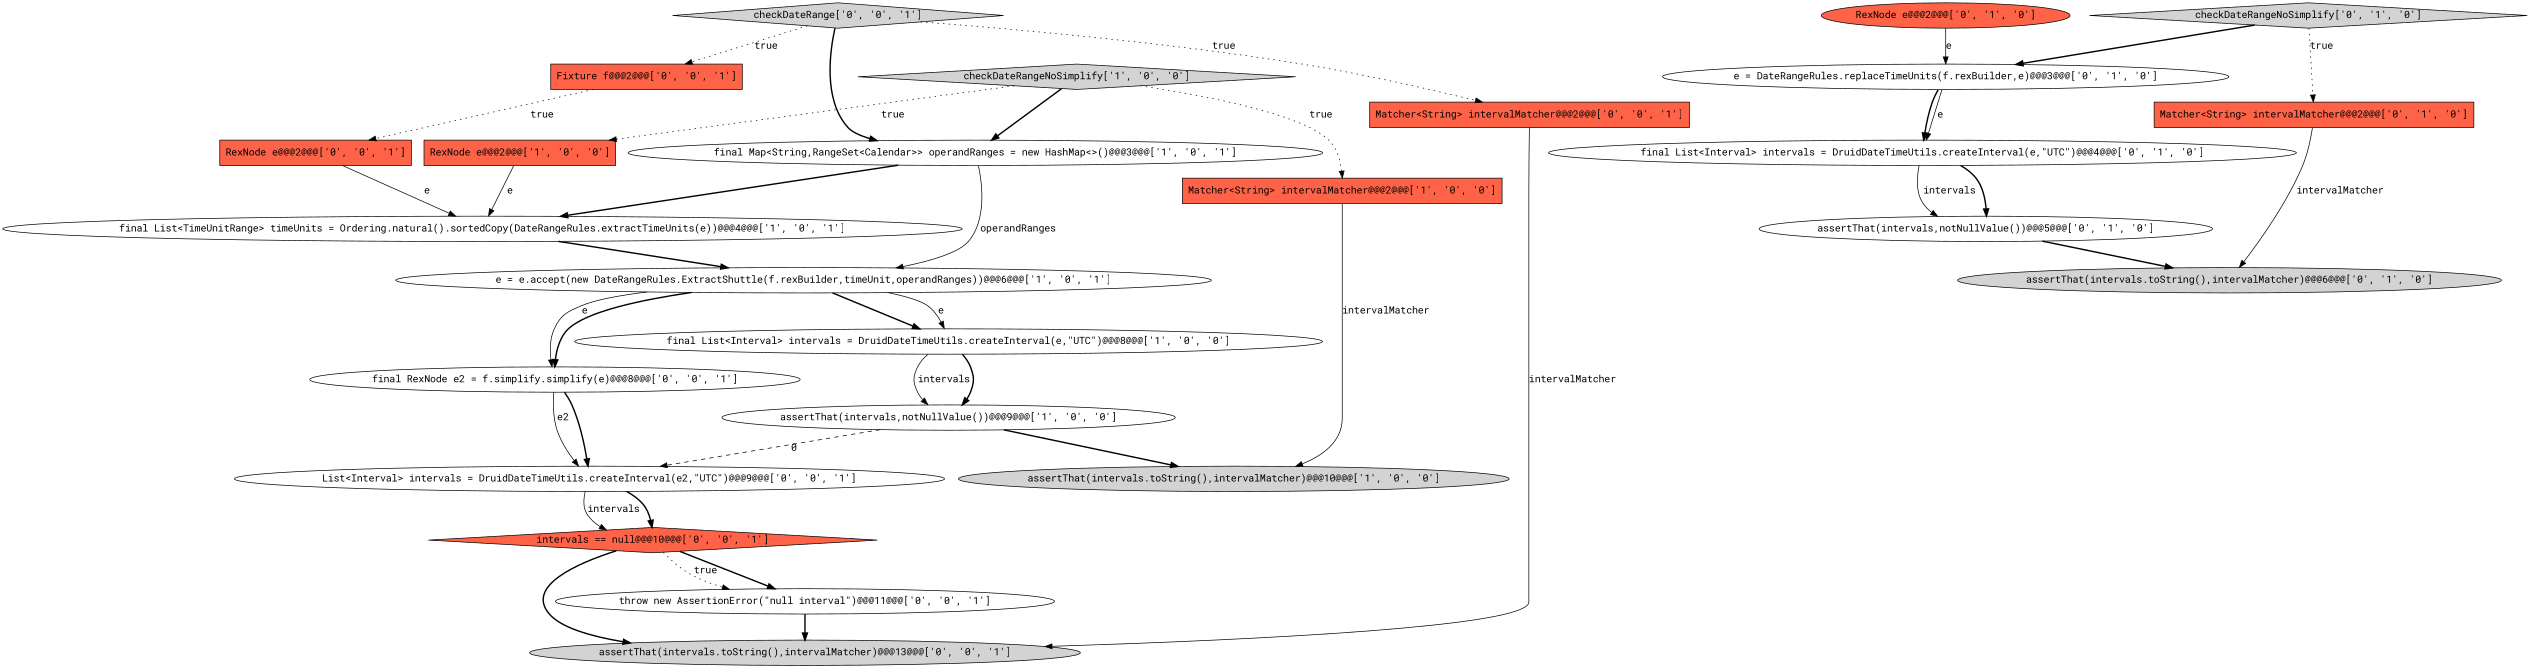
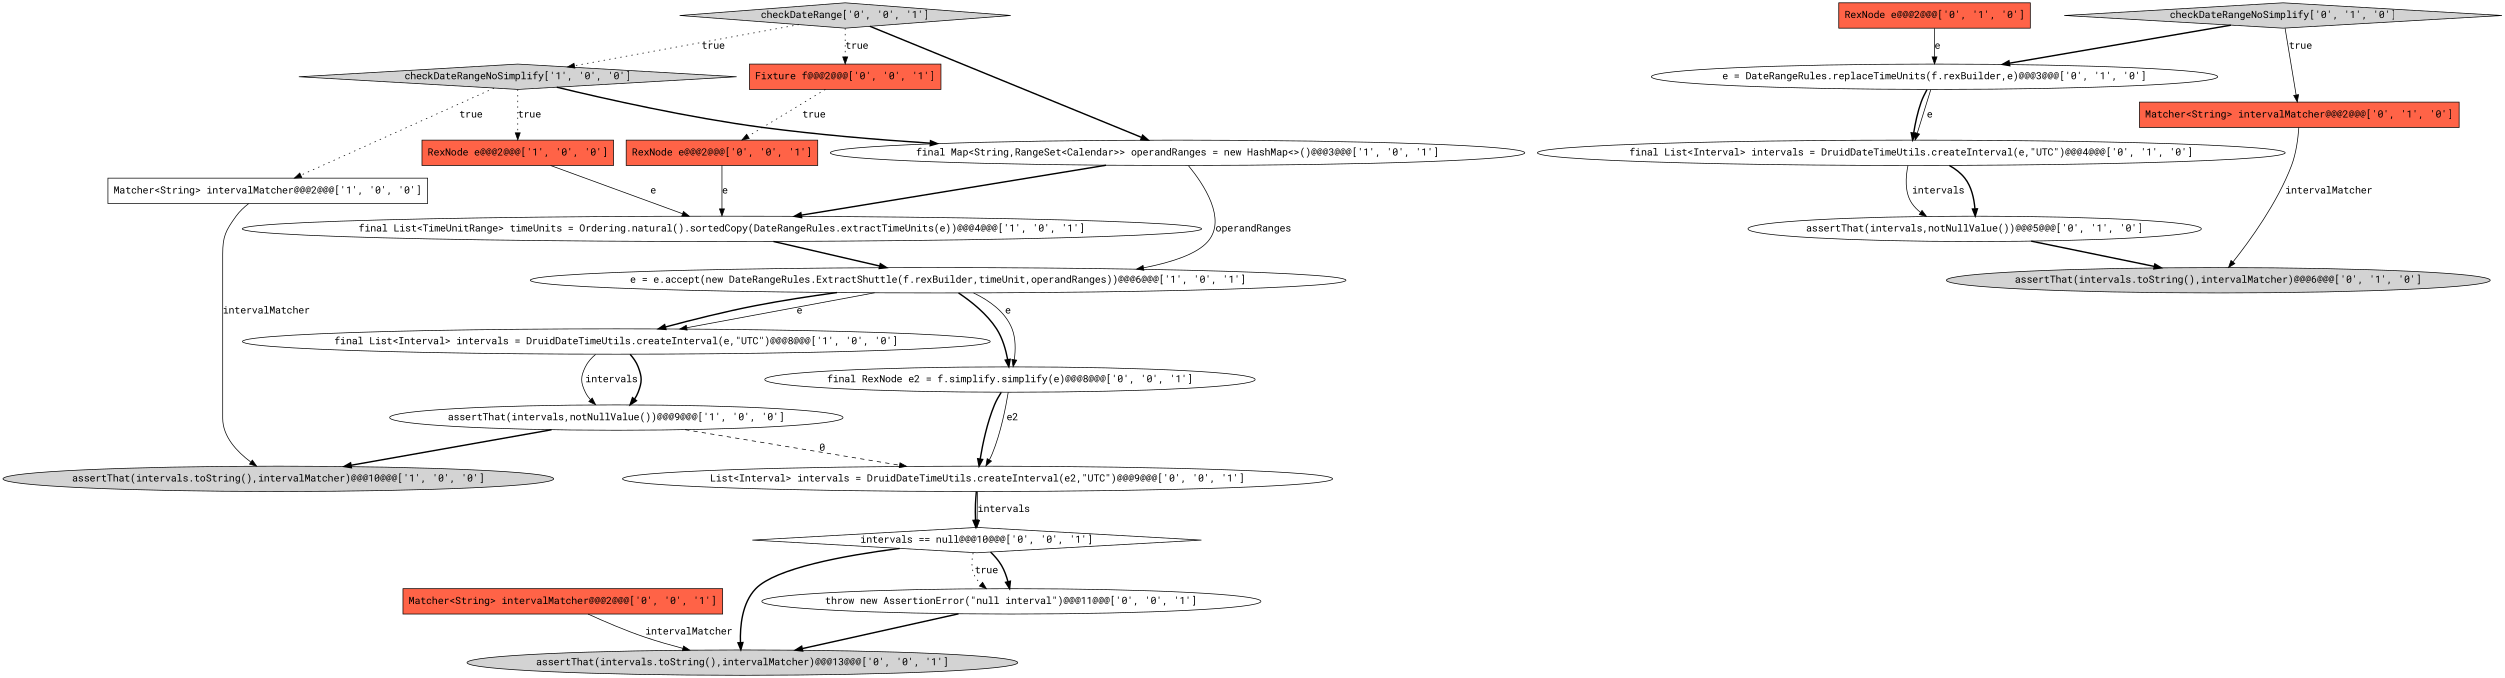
  digraph {
    fontname="Roboto Mono"
    node [fillcolor=white fontname="Roboto Mono" shape=ellipse style=filled]
    edge [fontname="Roboto Mono" style=bold]
    n1 [fillcolor=tomato label="RexNode e@@@2@@@['0', '0', '1']" shape=box]
    n2 [label="final List<TimeUnitRange> timeUnits = Ordering.natural().sortedCopy(DateRangeRules.extractTimeUnits(e))@@@4@@@['1', '0', '1']"]
    n3 [label="e = e.accept(new DateRangeRules.ExtractShuttle(f.rexBuilder,timeUnit,operandRanges))@@@6@@@['1', '0', '1']"]
-   n4 [fillcolor=tomato label="RexNode e@@@2@@@['0', '1', '0']"]
+   n4 [fillcolor=tomato label="RexNode e@@@2@@@['0', '1', '0']" shape=box]
    n5 [label="e = DateRangeRules.replaceTimeUnits(f.rexBuilder,e)@@@3@@@['0', '1', '0']"]
    n6 [label="final List<Interval> intervals = DruidDateTimeUtils.createInterval(e,\"UTC\")@@@4@@@['0', '1', '0']"]
    n7 [label="final List<Interval> intervals = DruidDateTimeUtils.createInterval(e,\"UTC\")@@@8@@@['1', '0', '0']"]
    n8 [label="assertThat(intervals,notNullValue())@@@9@@@['1', '0', '0']"]
    n9 [fillcolor=lightgray label="assertThat(intervals.toString(),intervalMatcher)@@@10@@@['1', '0', '0']"]
    n10 [label="List<Interval> intervals = DruidDateTimeUtils.createInterval(e2,\"UTC\")@@@9@@@['0', '0', '1']"]
    n11 [label="final RexNode e2 = f.simplify.simplify(e)@@@8@@@['0', '0', '1']"]
    n12 [fillcolor=tomato label="Matcher<String> intervalMatcher@@@2@@@['0', '0', '1']" shape=box]
    n13 [fillcolor=lightgray label="assertThat(intervals.toString(),intervalMatcher)@@@13@@@['0', '0', '1']"]
-   n14 [fillcolor=tomato label="Matcher<String> intervalMatcher@@@2@@@['1', '0', '0']" shape=box]
+   n14 [label="Matcher<String> intervalMatcher@@@2@@@['1', '0', '0']" shape=box]
    n15 [fillcolor=tomato label="Fixture f@@@2@@@['0', '0', '1']" shape=box]
-   n16 [fillcolor=tomato label="intervals == null@@@10@@@['0', '0', '1']" shape=diamond]
+   n16 [label="intervals == null@@@10@@@['0', '0', '1']" shape=diamond]
    n17 [label="throw new AssertionError(\"null interval\")@@@11@@@['0', '0', '1']"]
    n18 [fillcolor=lightgray label="checkDateRange['0', '0', '1']" shape=diamond]
    n19 [label="final Map<String,RangeSet<Calendar>> operandRanges = new HashMap<>()@@@3@@@['1', '0', '1']"]
    n20 [label="assertThat(intervals,notNullValue())@@@5@@@['0', '1', '0']"]
    n21 [fillcolor=lightgray label="checkDateRangeNoSimplify['0', '1', '0']" shape=diamond]
    n22 [fillcolor=tomato label="Matcher<String> intervalMatcher@@@2@@@['0', '1', '0']" shape=box]
    n23 [fillcolor=lightgray label="assertThat(intervals.toString(),intervalMatcher)@@@6@@@['0', '1', '0']"]
    n24 [fillcolor=lightgray label="checkDateRangeNoSimplify['1', '0', '0']" shape=diamond]
    n25 [fillcolor=tomato label="RexNode e@@@2@@@['1', '0', '0']" shape=box]
    n1 -> n2 [label=e style=solid]
    n2 -> n3
    n3 -> n7 [label=e style=solid]
    n3 -> n7
    n3 -> n11
    n3 -> n11 [label=e style=solid]
    n4 -> n5 [label=e style=solid]
    n5 -> n6
    n5 -> n6 [label=e style=solid]
    n6 -> n20 [label=intervals style=solid]
    n6 -> n20
    n7 -> n8 [label=intervals style=solid]
    n7 -> n8
    n8 -> n9
    n8 -> n10 [label=0 style=dashed]
    n10 -> n16
    n10 -> n16 [label=intervals style=solid]
    n11 -> n10
    n11 -> n10 [label=e2 style=solid]
    n12 -> n13 [label=intervalMatcher style=solid]
    n14 -> n9 [label=intervalMatcher style=solid]
    n15 -> n1 [label=true style=dotted]
    n16 -> n13
    n16 -> n17
    n16 -> n17 [label=true style=dotted]
    n17 -> n13
-   n18 -> n12 [label=true style=dotted]
+   n18 -> n24 [label=true style=dotted]
    n18 -> n15 [label=true style=dotted]
    n18 -> n19
    n19 -> n2
    n19 -> n3 [label=operandRanges style=solid]
    n20 -> n23
    n21 -> n5
-   n21 -> n22 [label=true style=dotted]
+   n21 -> n22 [label=true style=solid]
    n22 -> n23 [label=intervalMatcher style=solid]
    n24 -> n14 [label=true style=dotted]
    n24 -> n19
    n24 -> n25 [label=true style=dotted]
    n25 -> n2 [label=e style=solid]
  }
